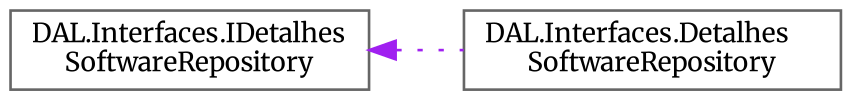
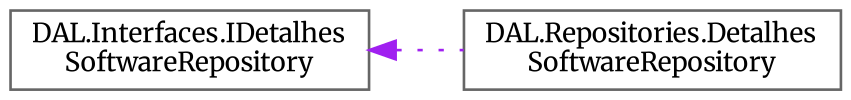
  digraph {
    rankdir=LR
    fontname=Merriweather
    node [color=grey40 fillcolor=white fontname=Merriweather fontsize=10 shape=box style=filled]
    n1 [height=0.2 label="DAL.Interfaces.IDetalhes\lSoftwareRepository" width=0.4]
-   n2 [height=0.2 label="DAL.Interfaces.Detalhes\lSoftwareRepository" width=0.4]
+   n2 [height=0.2 label="DAL.Repositories.Detalhes\lSoftwareRepository" width=0.4]
    n1 -> n2 [color=purple dir=back fontname=Merriweather fontsize=10 labelfontname=Helvetica labelfontsize=10 style=dotted]
  }
